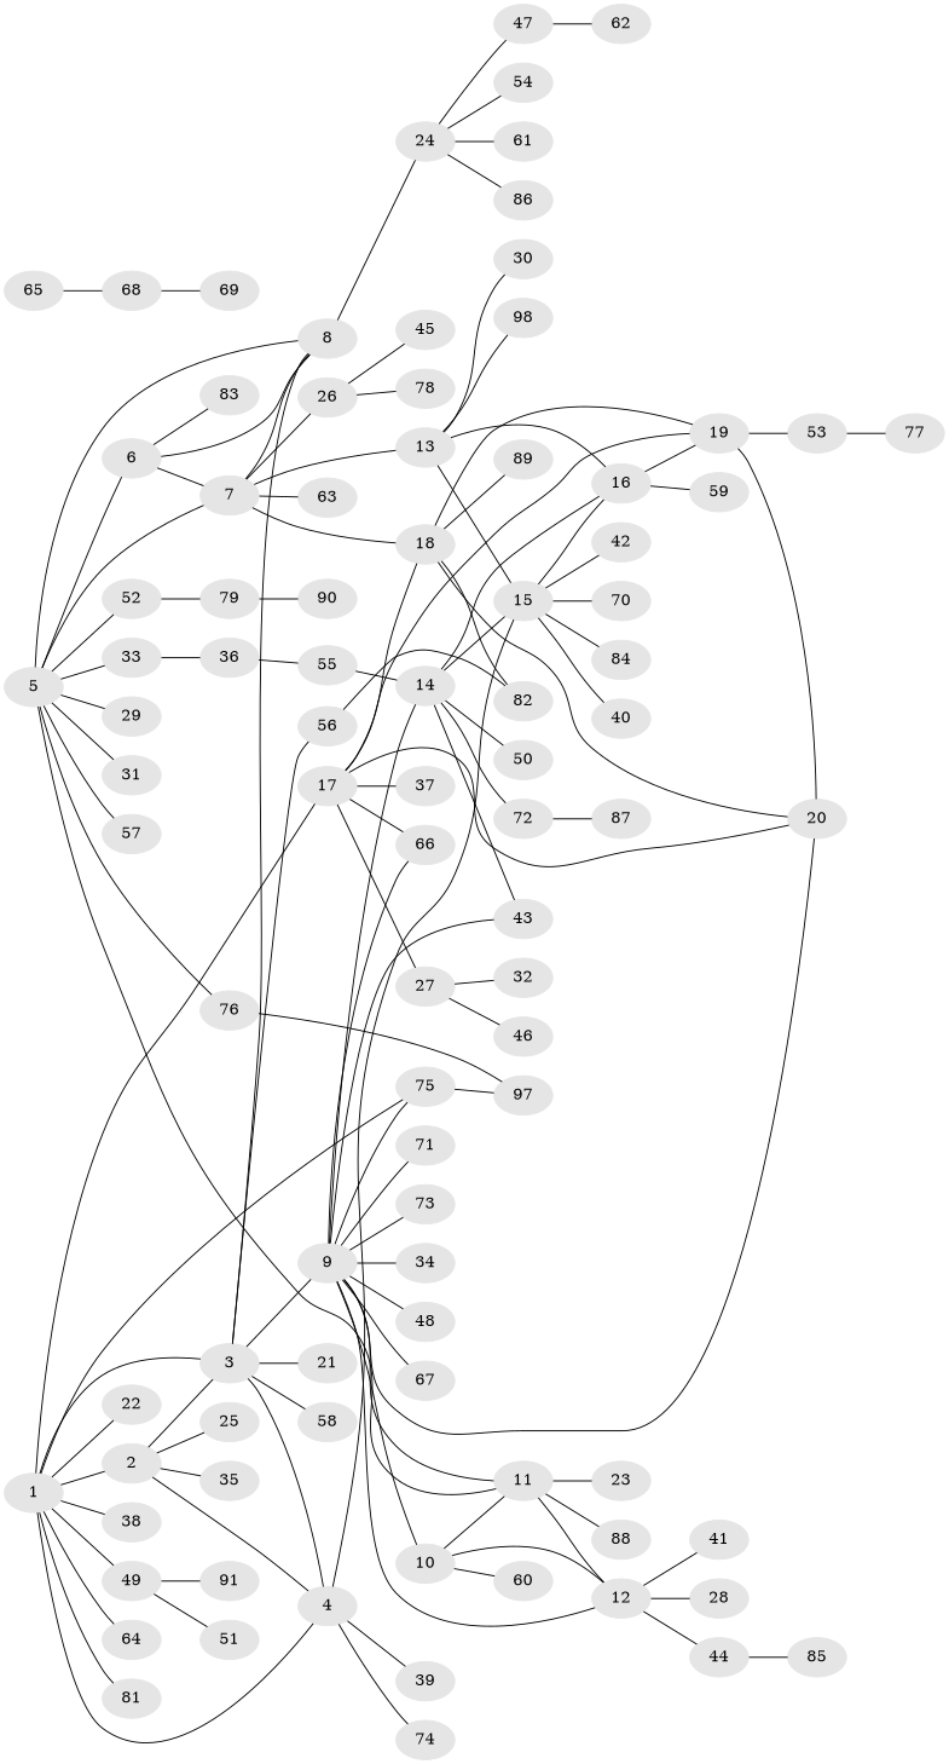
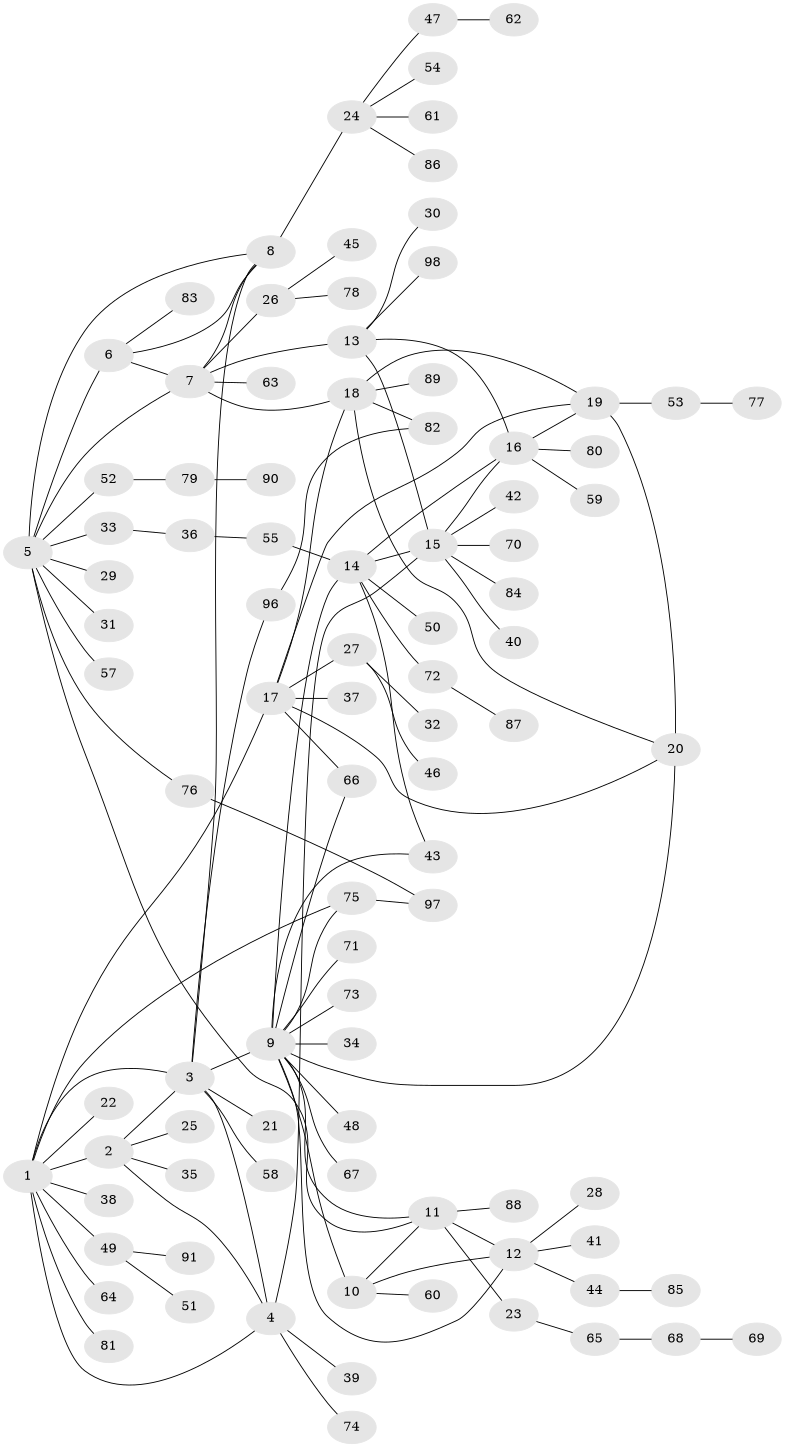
  graph {
    rankdir=LR
    node [color=gray90 style=filled]
    1
    2
    3
    4
    17
    22
    38
    49
    64
    75
    81
    25
    35
    8
    9
    21
-   56
+   56 [label=96]
    58
    15
    39
    74
    18
    20
    66
    19
    27
    37
    51
    91
    n30 [label=97]
    24
    11
    10
    12
    14
    34
    43
    48
    67
    71
    73
    82
    16
    40
    42
    70
    84
    5
    6
    7
    29
    31
    33
    52
    57
    76
    83
    13
    26
    63
    23
    88
    36
    79
    30
    n66 [label=98]
    89
    45
    78
    47
    54
    61
    86
    60
    28
    41
    44
    50
    72
    65
    85
    59
+   80
    87
    53
    32
    46
    77
    68
    62
    55
    90
    69
    1 -- 2
    1 -- 3
    1 -- 4
    1 -- 17
    1 -- 22
    1 -- 38
    1 -- 49
    1 -- 64
    1 -- 75
    1 -- 81
    2 -- 3
    2 -- 4
    2 -- 25
    2 -- 35
    3 -- 4
    3 -- 8
    3 -- 9
    3 -- 21
    3 -- 56
    3 -- 58
    4 -- 15
    4 -- 39
    4 -- 74
    17 -- 18
    17 -- 20
    17 -- 66
    17 -- 19
    17 -- 27
    17 -- 37
    49 -- 51
    49 -- 91
    75 -- n30
    8 -- 24
    9 -- 75
    9 -- 20
    9 -- 66
    9 -- 11
    9 -- 10
    9 -- 12
    9 -- 14
    9 -- 34
    9 -- 43
    9 -- 48
    9 -- 67
    9 -- 71
    9 -- 73
    56 -- 82
    15 -- 16
    15 -- 40
    15 -- 42
    15 -- 70
    15 -- 84
    18 -- 20
    18 -- 19
    18 -- 82
    18 -- 89
    19 -- 20
    19 -- 53
    27 -- 32
    27 -- 46
    24 -- 47
    24 -- 54
    24 -- 61
    24 -- 86
    11 -- 12
    11 -- 23
    11 -- 88
    10 -- 11
    10 -- 12
    10 -- 60
    12 -- 28
    12 -- 41
    12 -- 44
    14 -- 15
    14 -- 43
    14 -- 16
    14 -- 50
    14 -- 72
    16 -- 19
    16 -- 59
+   16 -- 80
    5 -- 8
    5 -- 11
    5 -- 6
    5 -- 7
    5 -- 29
    5 -- 31
    5 -- 33
    5 -- 52
    5 -- 57
    5 -- 76
    6 -- 8
    6 -- 7
    6 -- 83
    7 -- 8
    7 -- 18
    7 -- 13
    7 -- 26
    7 -- 63
    33 -- 36
    52 -- 79
    76 -- n30
    13 -- 15
    13 -- 16
    13 -- 30
    13 -- n66
    26 -- 45
    26 -- 78
+   23 -- 65
    36 -- 55
    79 -- 90
    47 -- 62
    44 -- 85
    72 -- 87
    65 -- 68
    53 -- 77
    68 -- 69
    55 -- 14
  }
